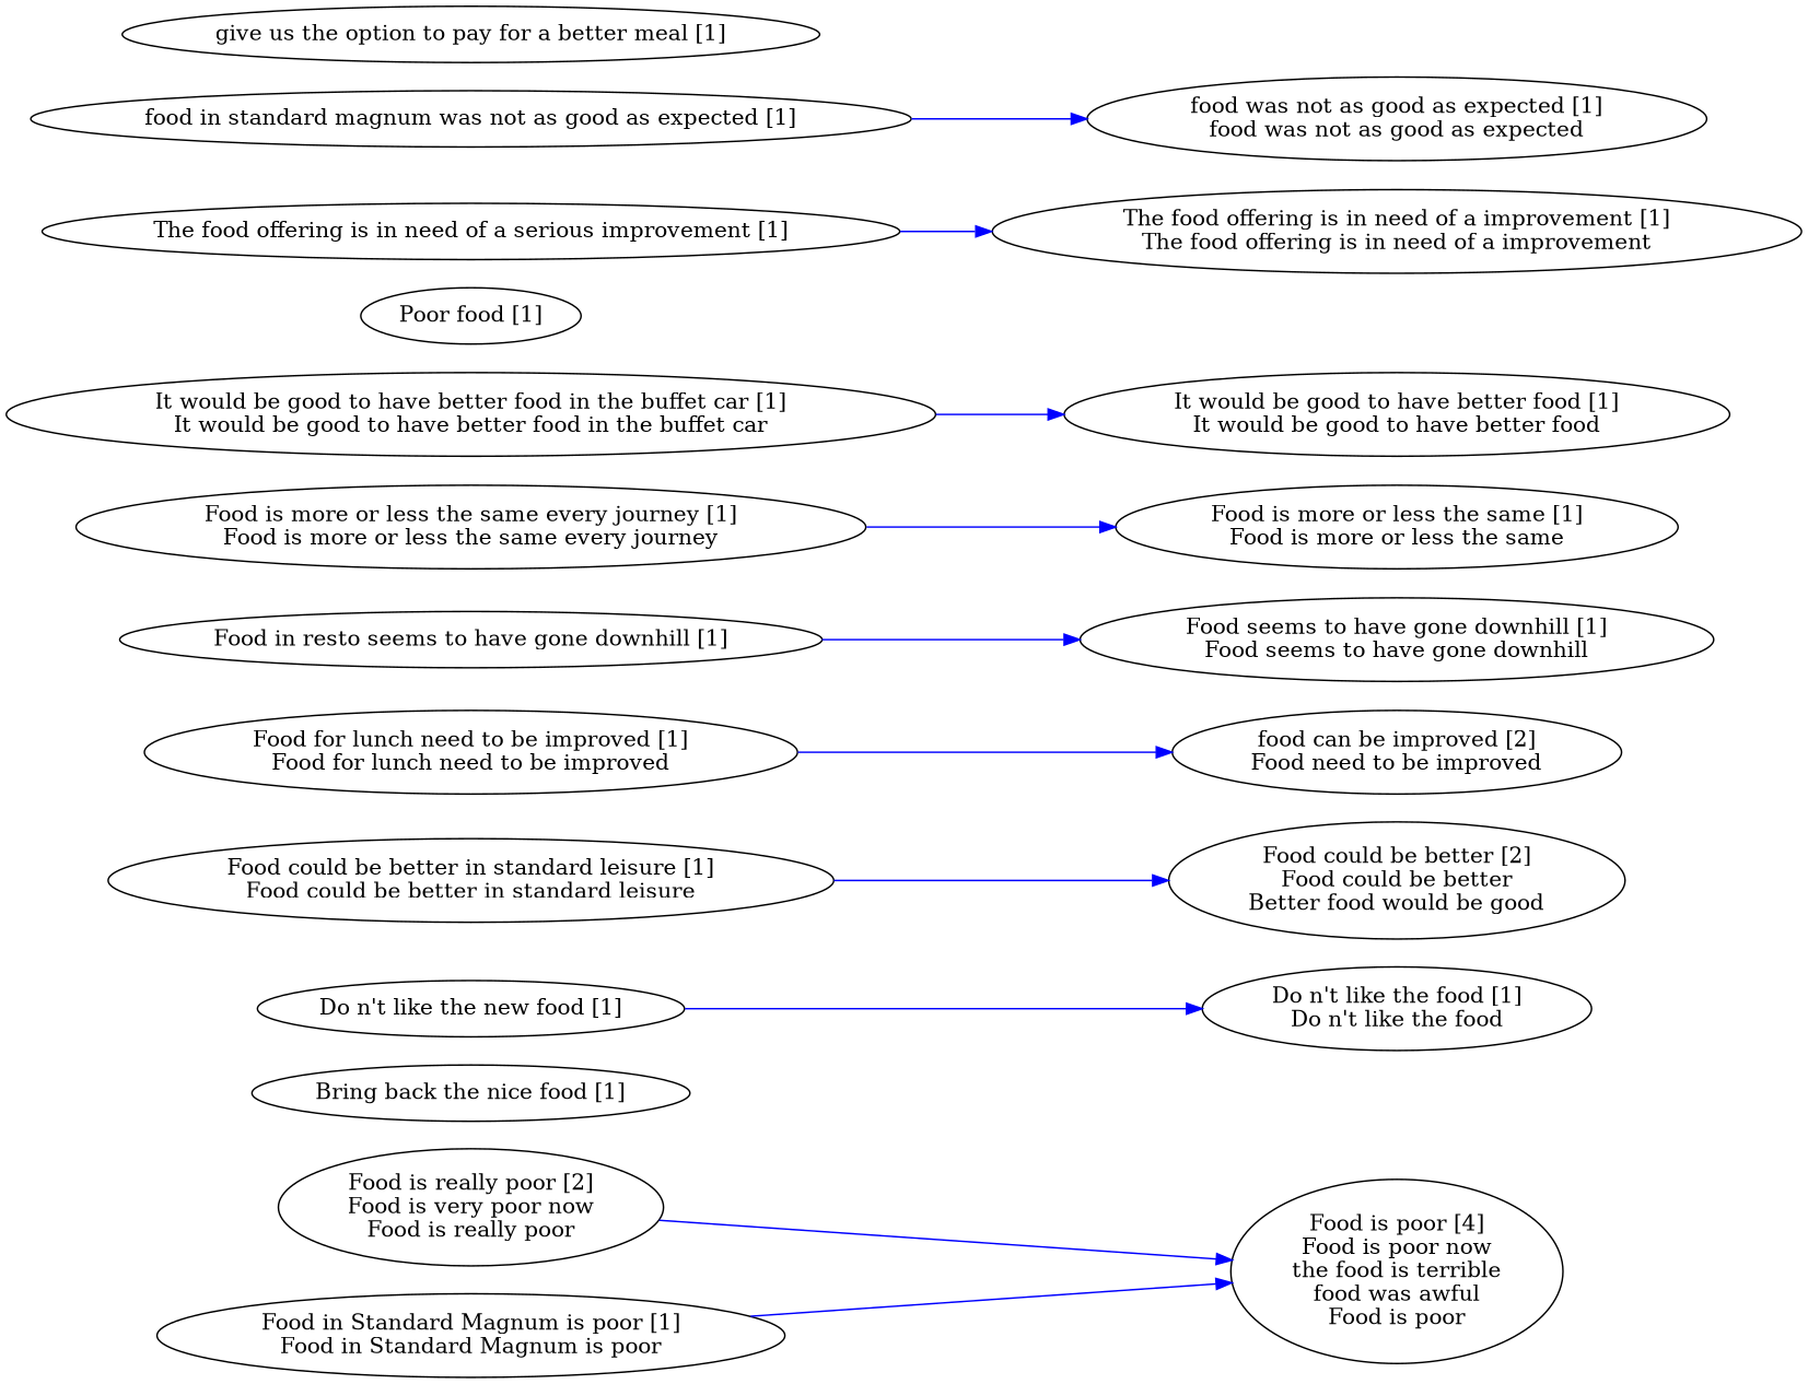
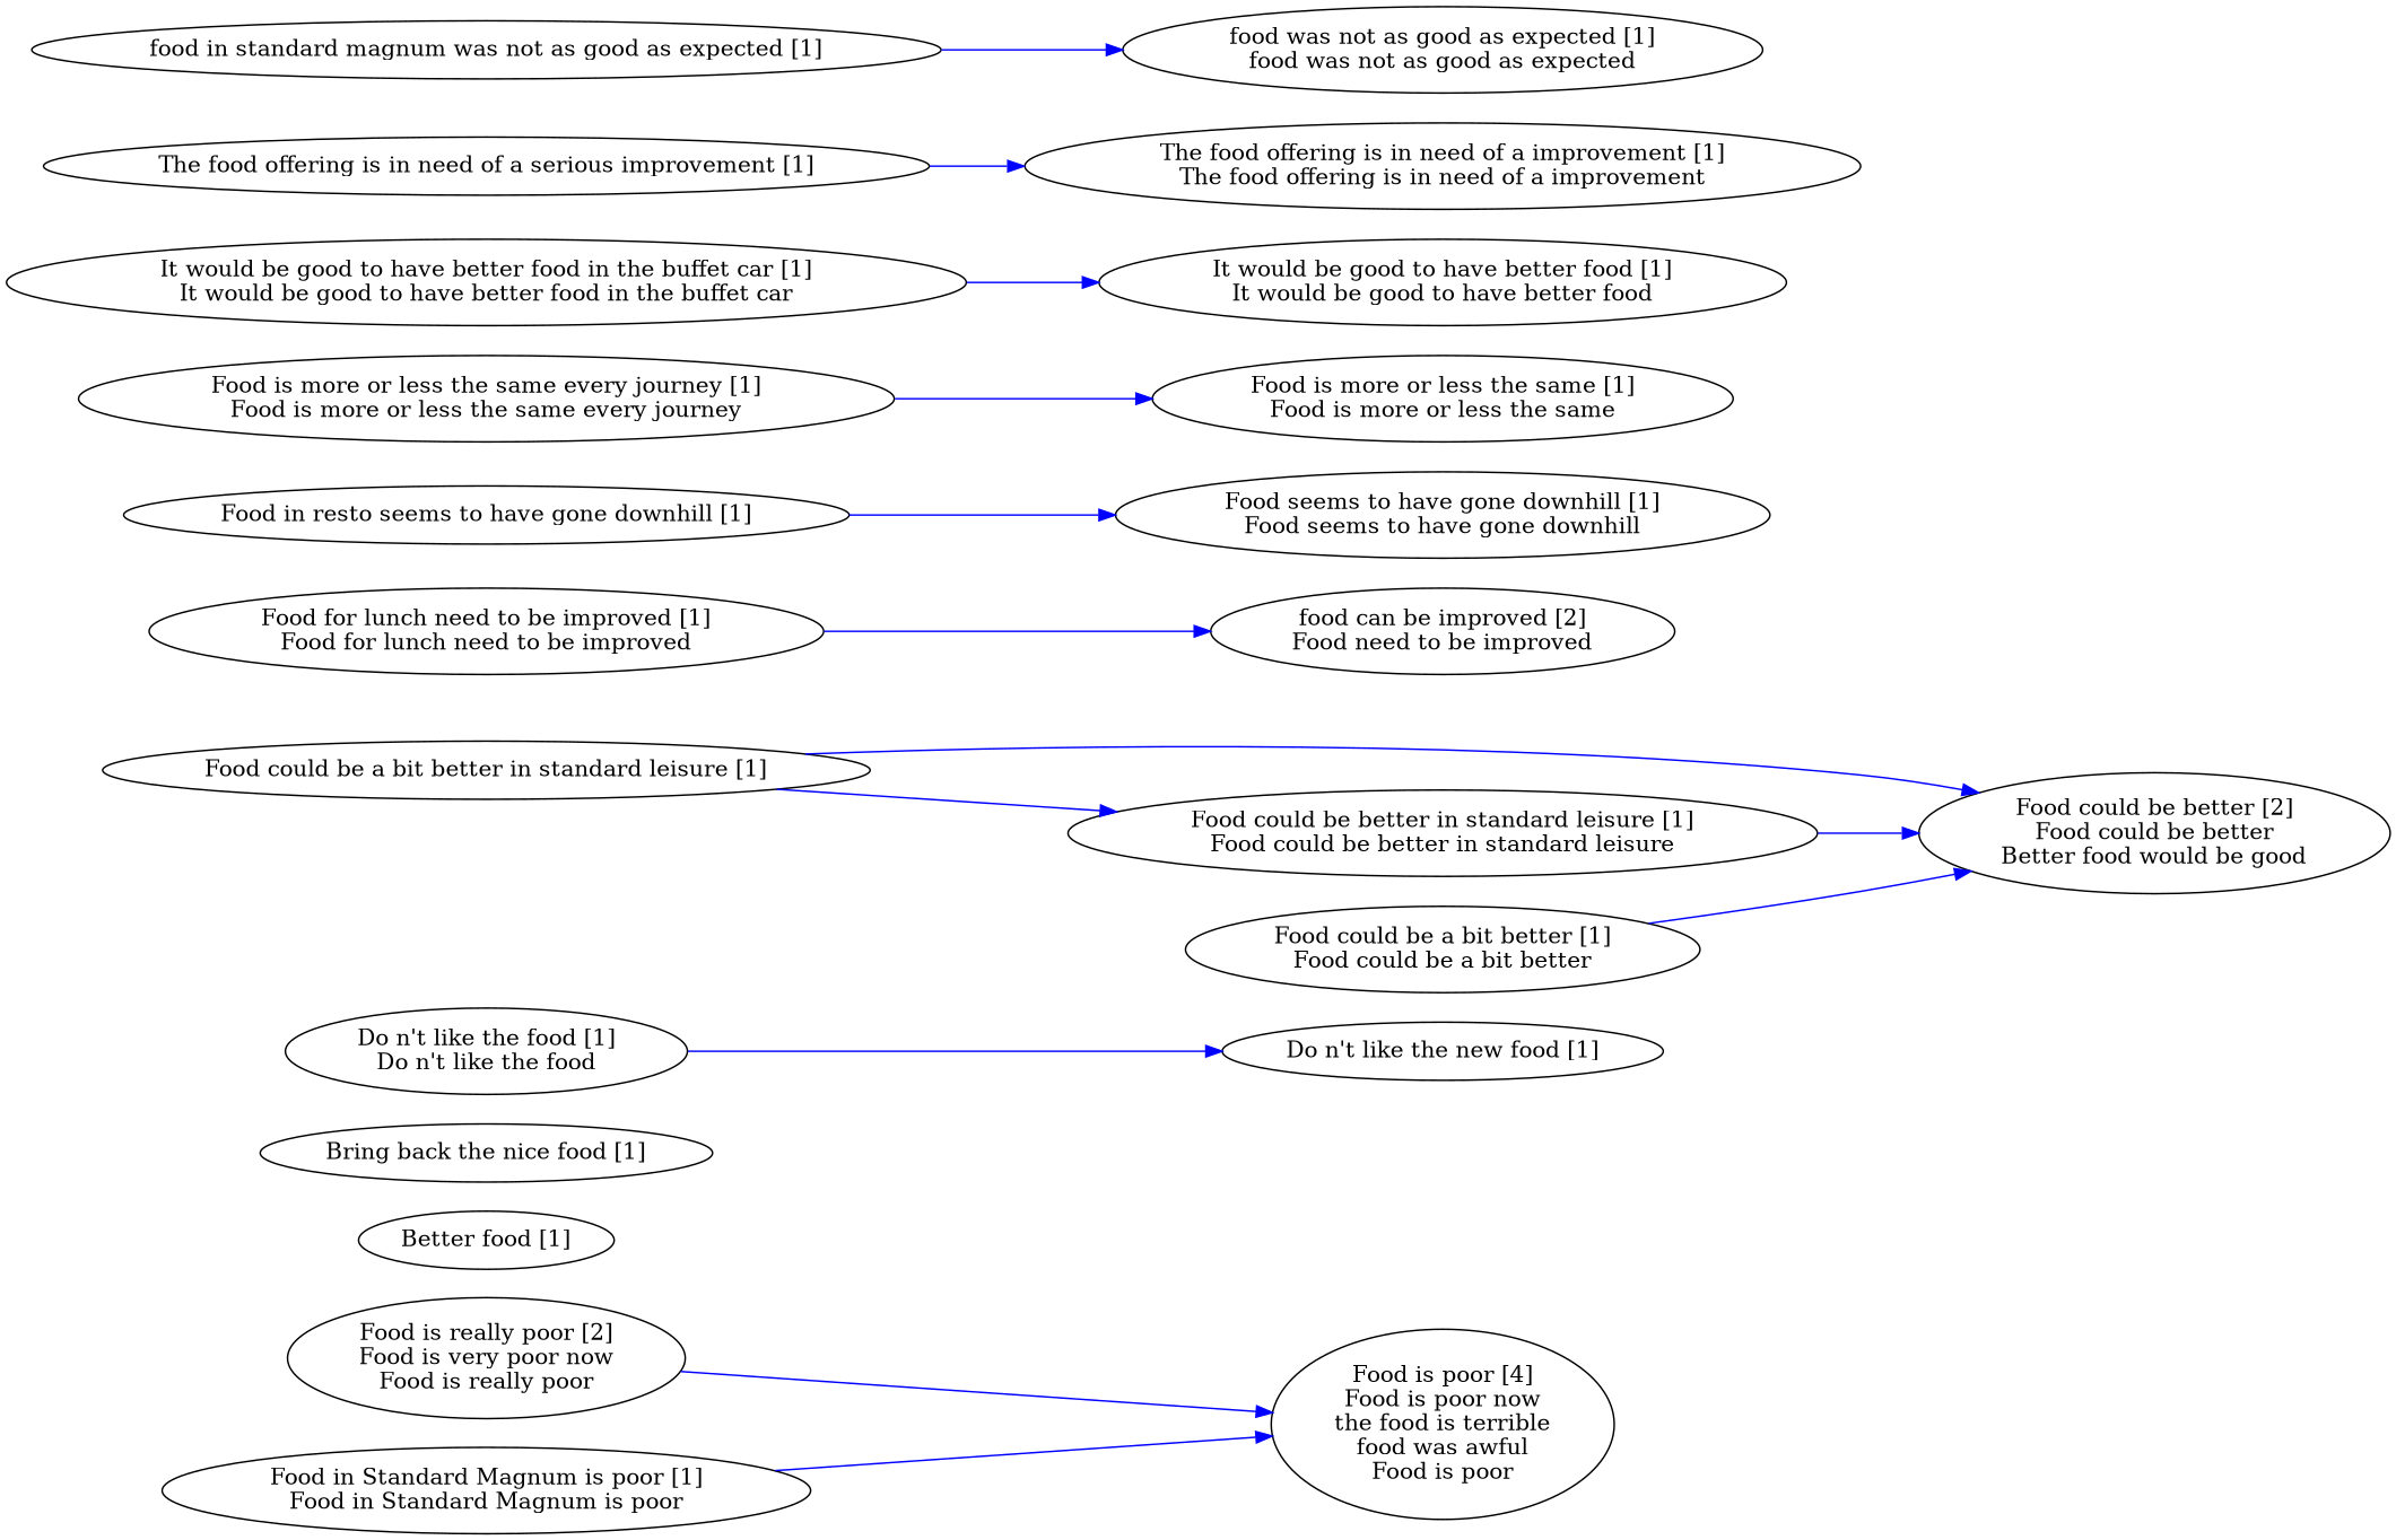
  digraph {
    rankdir=LR
    edge [color=blue]
    "Food is really poor [2]\nFood is very poor now\nFood is really poor"
    "Food is poor [4]\nFood is poor now\nthe food is terrible\nfood was awful\nFood is poor"
+   "Better food [1]"
    "Bring back the nice food [1]"
    "Do n't like the new food [1]"
    "Do n't like the food [1]\nDo n't like the food"
+   "Food could be a bit better in standard leisure [1]"
    "Food could be better [2]\nFood could be better\nBetter food would be good"
    "Food could be better in standard leisure [1]\nFood could be better in standard leisure"
+   "Food could be a bit better [1]\nFood could be a bit better"
    "Food for lunch need to be improved [1]\nFood for lunch need to be improved"
    "food can be improved [2]\nFood need to be improved"
    "Food in Standard Magnum is poor [1]\nFood in Standard Magnum is poor"
    "Food in resto seems to have gone downhill [1]"
    "Food seems to have gone downhill [1]\nFood seems to have gone downhill"
    "Food is more or less the same every journey [1]\nFood is more or less the same every journey"
    "Food is more or less the same [1]\nFood is more or less the same"
    "It would be good to have better food in the buffet car [1]\nIt would be good to have better food in the buffet car"
    "It would be good to have better food [1]\nIt would be good to have better food"
-   "Poor food [1]"
    "The food offering is in need of a serious improvement [1]"
    "The food offering is in need of a improvement [1]\nThe food offering is in need of a improvement"
    "food in standard magnum was not as good as expected [1]"
    "food was not as good as expected [1]\nfood was not as good as expected"
-   "give us the option to pay for a better meal [1]"
    "Food is really poor [2]\nFood is very poor now\nFood is really poor" -> "Food is poor [4]\nFood is poor now\nthe food is terrible\nfood was awful\nFood is poor"
-   "Do n't like the new food [1]" -> "Do n't like the food [1]\nDo n't like the food"
+   "Do n't like the food [1]\nDo n't like the food" -> "Do n't like the new food [1]"
+   "Food could be a bit better in standard leisure [1]" -> "Food could be better [2]\nFood could be better\nBetter food would be good"
+   "Food could be a bit better in standard leisure [1]" -> "Food could be better in standard leisure [1]\nFood could be better in standard leisure"
    "Food could be better in standard leisure [1]\nFood could be better in standard leisure" -> "Food could be better [2]\nFood could be better\nBetter food would be good"
+   "Food could be a bit better [1]\nFood could be a bit better" -> "Food could be better [2]\nFood could be better\nBetter food would be good"
    "Food for lunch need to be improved [1]\nFood for lunch need to be improved" -> "food can be improved [2]\nFood need to be improved"
    "Food in Standard Magnum is poor [1]\nFood in Standard Magnum is poor" -> "Food is poor [4]\nFood is poor now\nthe food is terrible\nfood was awful\nFood is poor"
    "Food in resto seems to have gone downhill [1]" -> "Food seems to have gone downhill [1]\nFood seems to have gone downhill"
    "Food is more or less the same every journey [1]\nFood is more or less the same every journey" -> "Food is more or less the same [1]\nFood is more or less the same"
    "It would be good to have better food in the buffet car [1]\nIt would be good to have better food in the buffet car" -> "It would be good to have better food [1]\nIt would be good to have better food"
    "The food offering is in need of a serious improvement [1]" -> "The food offering is in need of a improvement [1]\nThe food offering is in need of a improvement"
    "food in standard magnum was not as good as expected [1]" -> "food was not as good as expected [1]\nfood was not as good as expected"
  }
